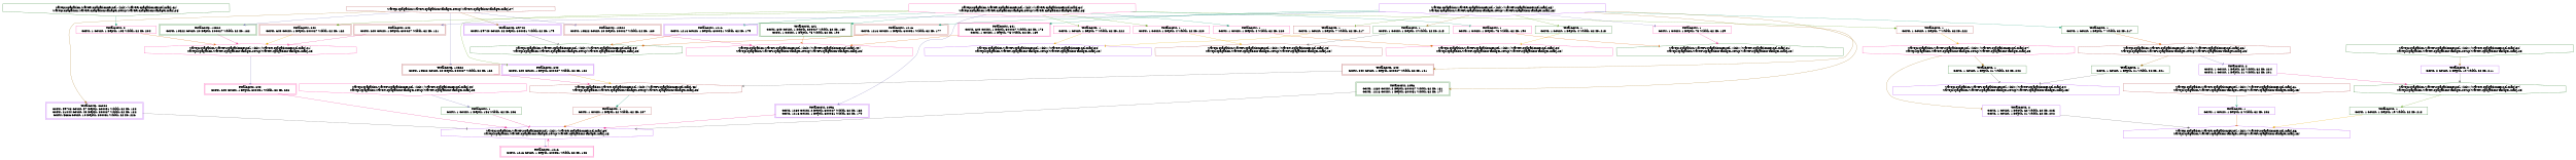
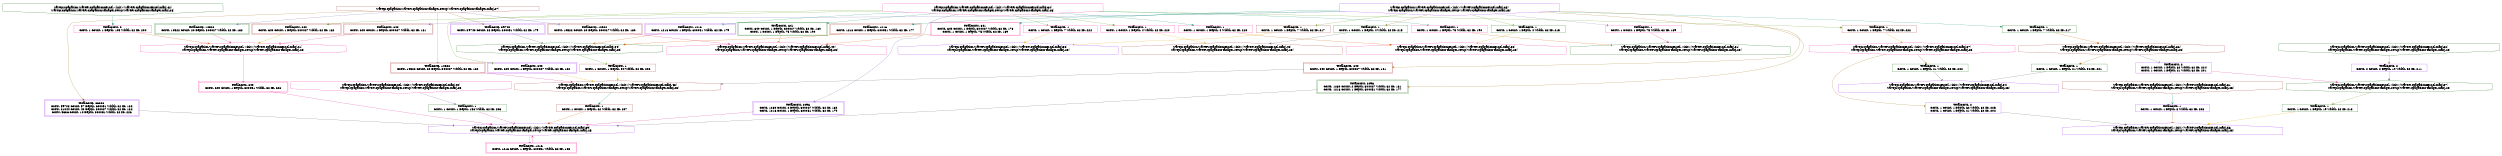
  digraph {
    node [color=brown shape=box]
    edge [arrowhead=vee color="/dark28/3"]
    n1 [label="wavepropagation.WavePropagationKernel.<init>(WavePropagationKernel.maxj:48)\nwavepropagation.WavePropagationManager.setup(WavePropagationManager.maxj:25)\n" shape=house]
    n2 [label="wavepropagation.WavePropagationKernel.<init>(WavePropagationKernel.maxj:36)\nwavepropagation.WavePropagationManager.setup(WavePropagationManager.maxj:25)\n" orientation=90 shape=hexagon]
    n3 [color=purple label="TotalCosts: 2 \n    Costs: 1 Count: 1 Depth: 82 Width: 32 ID: 224    \n    Costs: 1 Count: 1 Depth: 21 Width: 32 ID: 201    \n"]
    n4 [color=darkgreen label="TotalCosts: 1 \n    Costs: 1 Count: 1 Depth: 21 Width: 32 ID: 201    \n"]
    n5 [color=darkgreen label="wavepropagation.WavePropagationKernel.<init>(WavePropagationKernel.maxj:57)\nwavepropagation.WavePropagationManager.setup(WavePropagationManager.maxj:25)\n" orientation=90 shape=hexagon]
    n6 [color=purple label="wavepropagation.WavePropagationKernel.<init>(WavePropagationKernel.maxj:54)\nwavepropagation.WavePropagationManager.setup(WavePropagationManager.maxj:25)\n" shape=house]
    n7 [color=deeppink label="wavepropagation.WavePropagationKernel.<init>(WavePropagationKernel.maxj:41)\nwavepropagation.WavePropagationManager.setup(WavePropagationManager.maxj:25)\n" orientation=90 shape=hexagon]
    n8 [color=deeppink label="TotalCosts: 640 \n    Costs: 640 Count: 1 Depth: 300051 Width: 32 ID: 226    \n" peripheries=2]
    n9 [color=purple label="wavepropagation.WavePropagationKernel.<init>(WavePropagationKernel.maxj:39)\nwavepropagation.WavePropagationManager.setup(WavePropagationManager.maxj:25)\n" orientation=90 shape=hexagon]
    n10 [color=deeppink label="wavepropagation.WavePropagationKernel.<init>(WavePropagationKernel.maxj:34)\nwavepropagation.WavePropagationManager.setup(WavePropagationManager.maxj:25)\n" shape=invhouse]
    n11 [color=purple label="TotalCosts: 1216 \n    Costs: 1216 Count: 1 Depth: 600051 Width: 32 ID: 179    \n" peripheries=2]
    n12 [label="TotalCosts: 1 \n    Costs: 1 Count: 1 Depth: 7 Width: 32 ID: 222    \n"]
    n13 [label="TotalCosts: 640 \n    Costs: 640 Count: 1 Depth: 300027 Width: 32 ID: 182    \n" peripheries=2]
    n14 [color=deeppink label="TotalCosts: 1 \n    Costs: 1 Count: 1 Depth: 75 Width: 32 ID: 190    \n"]
    n15 [color=darkgreen label="TotalCosts: 641 \n    Costs: 640 Count: 1 Depth: 300027 Width: 32 ID: 180    \n    Costs: 1 Count: 1 Depth: 75 Width: 32 ID: 190    \n" peripheries=2]
    n16 [color=purple label="TotalCosts: 2496 \n    Costs: 1280 Count: 2 Depth: 300027 Width: 32 ID: 182    \n    Costs: 1216 Count: 1 Depth: 600051 Width: 32 ID: 179    \n" peripheries=2]
    n17 [color=deeppink label="TotalCosts: 1 \n    Costs: 1 Count: 1 Depth: 7 Width: 32 ID: 222    \n"]
    n18 [color=purple label="TotalCosts: 640 \n    Costs: 640 Count: 1 Depth: 300027 Width: 32 ID: 182    \n" peripheries=2]
    n19 [color=deeppink label="TotalCosts: 1 \n    Costs: 1 Count: 1 Depth: 4 Width: 32 ID: 220    \n"]
    n20 [color=deeppink label="TotalCosts: 1 \n    Costs: 1 Count: 1 Depth: 4 Width: 32 ID: 220    \n"]
    n21 [color=darkgreen label="wavepropagation.WavePropagationKernel.<init>(WavePropagationKernel.maxj:44)\nwavepropagation.WavePropagationManager.setup(WavePropagationManager.maxj:25)\n" orientation=90 shape=hexagon]
    n22 [color=deeppink label="wavepropagation.WavePropagationKernel.<init>(WavePropagationKernel.maxj:37)\nwavepropagation.WavePropagationManager.setup(WavePropagationManager.maxj:25)\n" orientation=90 shape=hexagon]
    n23 [color=darkgreen label="wavepropagation.WavePropagationKernel.<init>(WavePropagationKernel.maxj:51)\nwavepropagation.WavePropagationManager.setup(WavePropagationManager.maxj:25)\n" shape=house]
    n24 [color=deeppink label="wavepropagation.WavePropagationKernel.<init>(WavePropagationKernel.maxj:49)\nwavepropagation.WavePropagationManager.setup(WavePropagationManager.maxj:25)\n" shape=house]
    n25 [color=purple label="wavepropagation.WavePropagationKernel.<init>(WavePropagationKernel.maxj:53)\nwavepropagation.WavePropagationManager.setup(WavePropagationManager.maxj:25)\n" shape=house]
    n26 [label="wavepropagation.WavePropagationKernel.<init>(WavePropagationKernel.maxj:43)\nwavepropagation.WavePropagationManager.setup(WavePropagationManager.maxj:25)\n" orientation=90 shape=hexagon]
    n27 [color=deeppink label="wavepropagation.WavePropagationKernel.<init>(WavePropagationKernel.maxj:50)\nwavepropagation.WavePropagationManager.setup(WavePropagationManager.maxj:25)\n" shape=house]
    n28 [label="wavepropagation.WavePropagationKernel.<init>(WavePropagationKernel.maxj:31)\nwavepropagation.WavePropagationManager.setup(WavePropagationManager.maxj:25)\n" shape=invhouse]
    n29 [color=purple label="TotalCosts: 1 \n    Costs: 1 Count: 1 Depth: 8 Width: 32 ID: 208    \n"]
    n30 [color=purple label="wavepropagation.WavePropagationKernel.<init>(WavePropagationKernel.maxj:56)\nwavepropagation.WavePropagationManager.setup(WavePropagationManager.maxj:25)\n" shape=house]
    n31 [label="wavepropagation.WavePropagationManager.setup(WavePropagationManager.maxj:27)\n" shape=invhouse]
    n32 [color=purple label="TotalCosts: 39740 \n    Costs: 39740 Count: 38 Depth: 600051 Width: 32 ID: 179    \n" peripheries=2]
    n33 [color=darkgreen label="TotalCosts: 10522 \n    Costs: 10522 Count: 20 Depth: 300027 Width: 32 ID: 182    \n" peripheries=2]
    n34 [color=purple label="TotalCosts: 86088 \n    Costs: 59708 Count: 57 Depth: 600051 Width: 32 ID: 183    \n    Costs: 21044 Count: 40 Depth: 300027 Width: 32 ID: 182    \n    Costs: 5336 Count: 10 Depth: 300051 Width: 32 ID: 226    \n" peripheries=2]
    n35 [label="TotalCosts: 10522 \n    Costs: 10522 Count: 20 Depth: 300027 Width: 32 ID: 180    \n" peripheries=2]
    n36 [label="TotalCosts: 10522 \n    Costs: 10522 Count: 20 Depth: 300027 Width: 32 ID: 182    \n" peripheries=2]
    n37 [color=darkgreen label="TotalCosts: 1 \n    Costs: 1 Count: 1 Depth: 19 Width: 32 ID: 213    \n"]
    n38 [label="TotalCosts: 1 \n    Costs: 1 Count: 1 Depth: 62 Width: 32 ID: 207    \n"]
    n39 [color=darkgreen label="wavepropagation.WavePropagationKernel.<init>(WavePropagationKernel.maxj:42)\nwavepropagation.WavePropagationManager.setup(WavePropagationManager.maxj:25)\n" shape=invhouse]
    n40 [color=deeppink label="TotalCosts: 0 \n    Costs: 1 Count: 1 Depth: 105 Width: 32 ID: 204    \n"]
    n41 [color=purple label="wavepropagation.WavePropagationKernel.<init>(WavePropagationKernel.maxj:35)\nwavepropagation.WavePropagationManager.setup(WavePropagationManager.maxj:25)\n" shape=invhouse]
    n42 [color=deeppink label="TotalCosts: 1 \n    Costs: 1 Count: 1 Depth: 75 Width: 32 ID: 189    \n"]
    n43 [label="TotalCosts: 640 \n    Costs: 640 Count: 1 Depth: 300027 Width: 32 ID: 181    \n" peripheries=2]
    n44 [color=darkgreen label="TotalCosts: 1 \n    Costs: 1 Count: 1 Depth: 7 Width: 32 ID: 217    \n"]
    n45 [label="TotalCosts: 1 \n    Costs: 1 Count: 1 Depth: 7 Width: 32 ID: 217    \n"]
    n46 [color=darkgreen label="TotalCosts: 2496 \n    Costs: 1280 Count: 2 Depth: 300027 Width: 32 ID: 181    \n    Costs: 1216 Count: 1 Depth: 600051 Width: 32 ID: 177    \n" peripheries=2]
    n47 [label="TotalCosts: 640 \n    Costs: 640 Count: 1 Depth: 300027 Width: 32 ID: 181    \n" peripheries=2]
    n48 [color=deeppink label="TotalCosts: 641 \n    Costs: 640 Count: 1 Depth: 300027 Width: 32 ID: 178    \n    Costs: 1 Count: 1 Depth: 75 Width: 32 ID: 189    \n" peripheries=2]
    n49 [color=darkgreen label="TotalCosts: 1 \n    Costs: 1 Count: 1 Depth: 4 Width: 32 ID: 215    \n"]
    n50 [color=darkgreen label="TotalCosts: 1 \n    Costs: 1 Count: 1 Depth: 4 Width: 32 ID: 215    \n"]
    n51 [label="TotalCosts: 1216 \n    Costs: 1216 Count: 1 Depth: 600051 Width: 32 ID: 177    \n" peripheries=2]
    n52 [color=purple label="TotalCosts: 2 \n    Costs: 1 Count: 1 Depth: 62 Width: 32 ID: 225    \n    Costs: 1 Count: 1 Depth: 21 Width: 32 ID: 202    \n"]
    n53 [color=darkgreen label="TotalCosts: 1 \n    Costs: 1 Count: 1 Depth: 21 Width: 32 ID: 202    \n"]
    n54 [color=deeppink label="TotalCosts: 1216 \n    Costs: 1216 Count: 1 Depth: 600051 Width: 32 ID: 183    \n" peripheries=2]
    n55 [color=darkgreen label="wavepropagation.WavePropagationKernel.<init>(WavePropagationKernel.maxj:32)\nwavepropagation.WavePropagationManager.setup(WavePropagationManager.maxj:25)\n" shape=invhouse]
    n56 [color=purple label="TotalCosts: 2 \n    Costs: 2 Count: 2 Depth: 19 Width: 32 ID: 211    \n"]
+   n57 [label="TotalCosts: 1 \n    Costs: 1 Count: 1 Depth: 54 Width: 32 ID: 206    \n"]
    n58 [color=deeppink label="wavepropagation.WavePropagationKernel.<init>(WavePropagationKernel.maxj:40)\nwavepropagation.WavePropagationManager.setup(WavePropagationManager.maxj:25)\n" shape=invhouse]
    n59 [color=darkgreen label="TotalCosts: 1 \n    Costs: 1 Count: 1 Depth: 156 Width: 32 ID: 203    \n"]
    n2 -> n3 [arrowhead=tee]
    n2 -> n4 [arrowhead=diamond color="/dark28/7"]
    n3 -> n5 [color="/dark28/4"]
    n4 -> n6 [arrowhead=tee color="/dark28/8"]
    n5 -> n37 [color="/dark28/5"]
    n7 -> n8 [arrowhead=tee]
    n8 -> n9 [arrowhead=diamond color="/dark28/4"]
    n9 -> n54 [arrowhead=tee]
    n10 -> n11 [arrowhead=tee color="/dark28/1"]
    n10 -> n12 [arrowhead=diamond color="/dark28/5"]
    n10 -> n13 [arrowhead=diamond color="/dark28/5"]
    n10 -> n14 [arrowhead=tee color="/dark28/1"]
    n10 -> n15 [arrowhead=diamond color="/dark28/1"]
    n10 -> n16
    n10 -> n17 [arrowhead=tee color="/dark28/5"]
    n10 -> n18 [arrowhead=tee color="/dark28/5"]
    n10 -> n19 [arrowhead=diamond color="/dark28/1"]
    n10 -> n20 [arrowhead=diamond color="/dark28/5"]
    n11 -> n21 [color="/dark28/2"]
    n12 -> n22 [color="/dark28/6"]
    n13 -> n7 [arrowhead=diamond color="/dark28/6"]
    n14 -> n23 [arrowhead=tee color="/dark28/2"]
    n15 -> n24 [arrowhead=tee color="/dark28/2"]
    n16 -> n9 [arrowhead=diamond color="/dark28/4"]
    n17 -> n25 [color="/dark28/6"]
    n18 -> n26 [color="/dark28/6"]
    n19 -> n27 [arrowhead=diamond color="/dark28/2"]
    n20 -> n1 [color="/dark28/6"]
+   n21 -> n57 [arrowhead=tee color="/dark28/5"]
    n22 -> n52 [arrowhead=tee color="/dark28/7"]
    n22 -> n53 [arrowhead=diamond color="/dark28/7"]
    n26 -> n38 [arrowhead=diamond color="/dark28/1"]
    n28 -> n29 [color="/dark28/1"]
    n29 -> n30 [arrowhead=tee color="/dark28/2"]
    n31 -> n32 [color="/dark28/7"]
    n31 -> n33
    n31 -> n34 [arrowhead=diamond color="/dark28/7"]
    n31 -> n35 [arrowhead=tee]
    n31 -> n36 [arrowhead=tee]
    n32 -> n21 [arrowhead=tee color="/dark28/8"]
    n33 -> n7 [color="/dark28/4"]
    n34 -> n9 [arrowhead=tee color="/dark28/8"]
    n35 -> n24 [color="/dark28/4"]
    n36 -> n26 [color="/dark28/4"]
    n37 -> n30 [arrowhead=diamond color="/dark28/6"]
    n38 -> n9 [arrowhead=diamond color="/dark28/2"]
    n39 -> n40 [arrowhead=diamond color="/dark28/1"]
    n40 -> n7 [color="/dark28/2"]
    n41 -> n42 [arrowhead=tee]
    n41 -> n43
    n41 -> n44 [arrowhead=diamond color="/dark28/1"]
    n41 -> n45 [arrowhead=tee color="/dark28/5"]
    n41 -> n46 [color="/dark28/7"]
    n41 -> n47 [color="/dark28/7"]
    n41 -> n48 [arrowhead=diamond color="/dark28/1"]
    n41 -> n49 [arrowhead=tee color="/dark28/5"]
    n41 -> n50 [color="/dark28/7"]
    n41 -> n51 [arrowhead=diamond color="/dark28/1"]
    n42 -> n23 [color="/dark28/4"]
    n43 -> n7 [arrowhead=tee color="/dark28/4"]
    n44 -> n2 [arrowhead=diamond color="/dark28/2"]
    n45 -> n25 [arrowhead=tee color="/dark28/6"]
    n46 -> n9 [color="/dark28/8"]
    n47 -> n26 [color="/dark28/8"]
    n48 -> n24 [color="/dark28/2"]
    n49 -> n27 [arrowhead=tee color="/dark28/6"]
    n50 -> n1 [color="/dark28/8"]
    n51 -> n21 [arrowhead=diamond color="/dark28/2"]
    n52 -> n30 [arrowhead=diamond color="/dark28/8"]
    n53 -> n6 [arrowhead=tee color="/dark28/8"]
    n54 -> n9 [color="/dark28/4"]
    n55 -> n56 [color="/dark28/7"]
    n56 -> n5 [arrowhead=diamond color="/dark28/8"]
+   n57 -> n26 [arrowhead=diamond color="/dark28/6"]
    n58 -> n59
    n59 -> n9 [arrowhead=tee color="/dark28/4"]
  }
